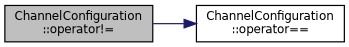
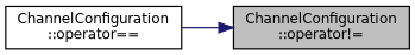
  digraph {
    rankdir=LR
    node [color=black fontname=Helvetica fontsize=10 shape=record style=filled]
    n1 [fillcolor=grey75 fontcolor=black height=0.2 label="ChannelConfiguration\l::operator!=" width=0.4]
    n2 [fillcolor=white height=0.2 label="ChannelConfiguration\l::operator==" width=0.4]
-   n1 -> n2 [color=midnightblue fontname=Helvetica fontsize=10 labelfontname=Helvetica labelfontsize=10 style=solid]
+   n2 -> n1 [color=midnightblue fontname=Helvetica fontsize=10 labelfontname=Helvetica labelfontsize=10 style=solid]
  }
